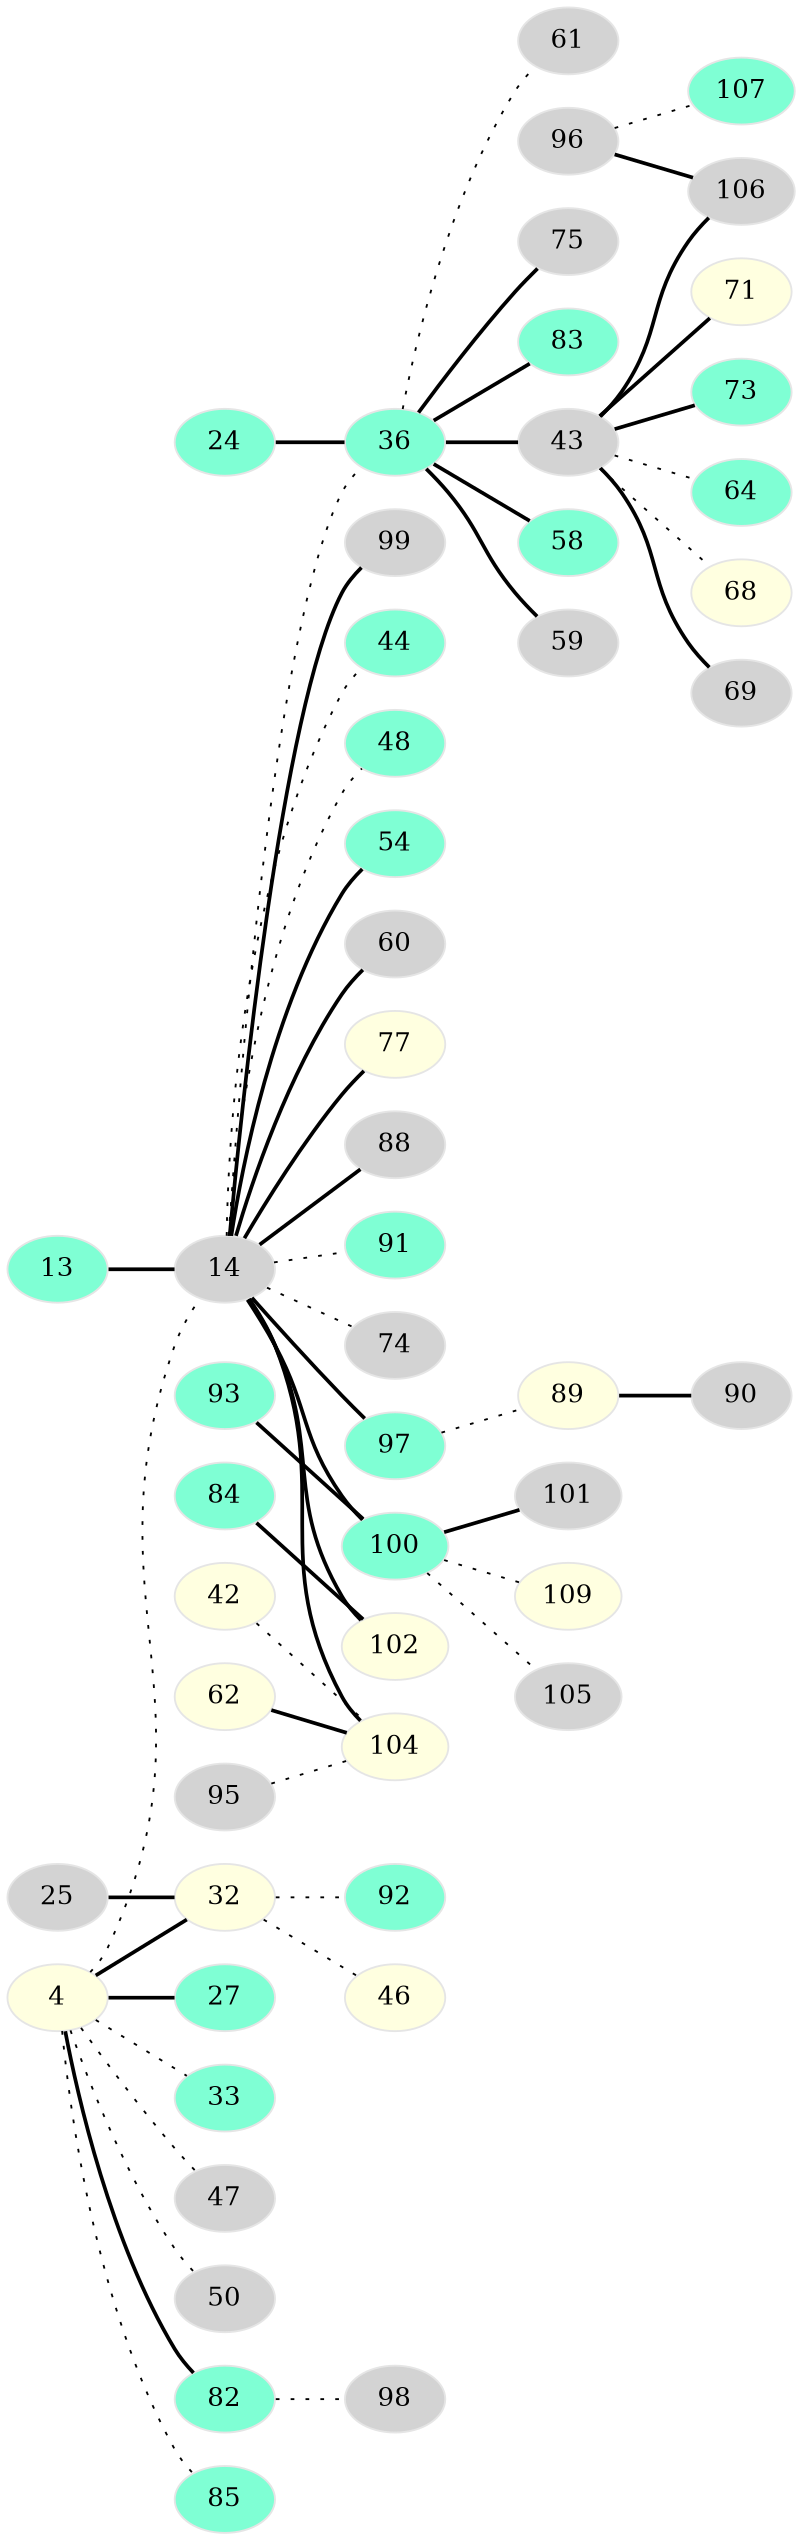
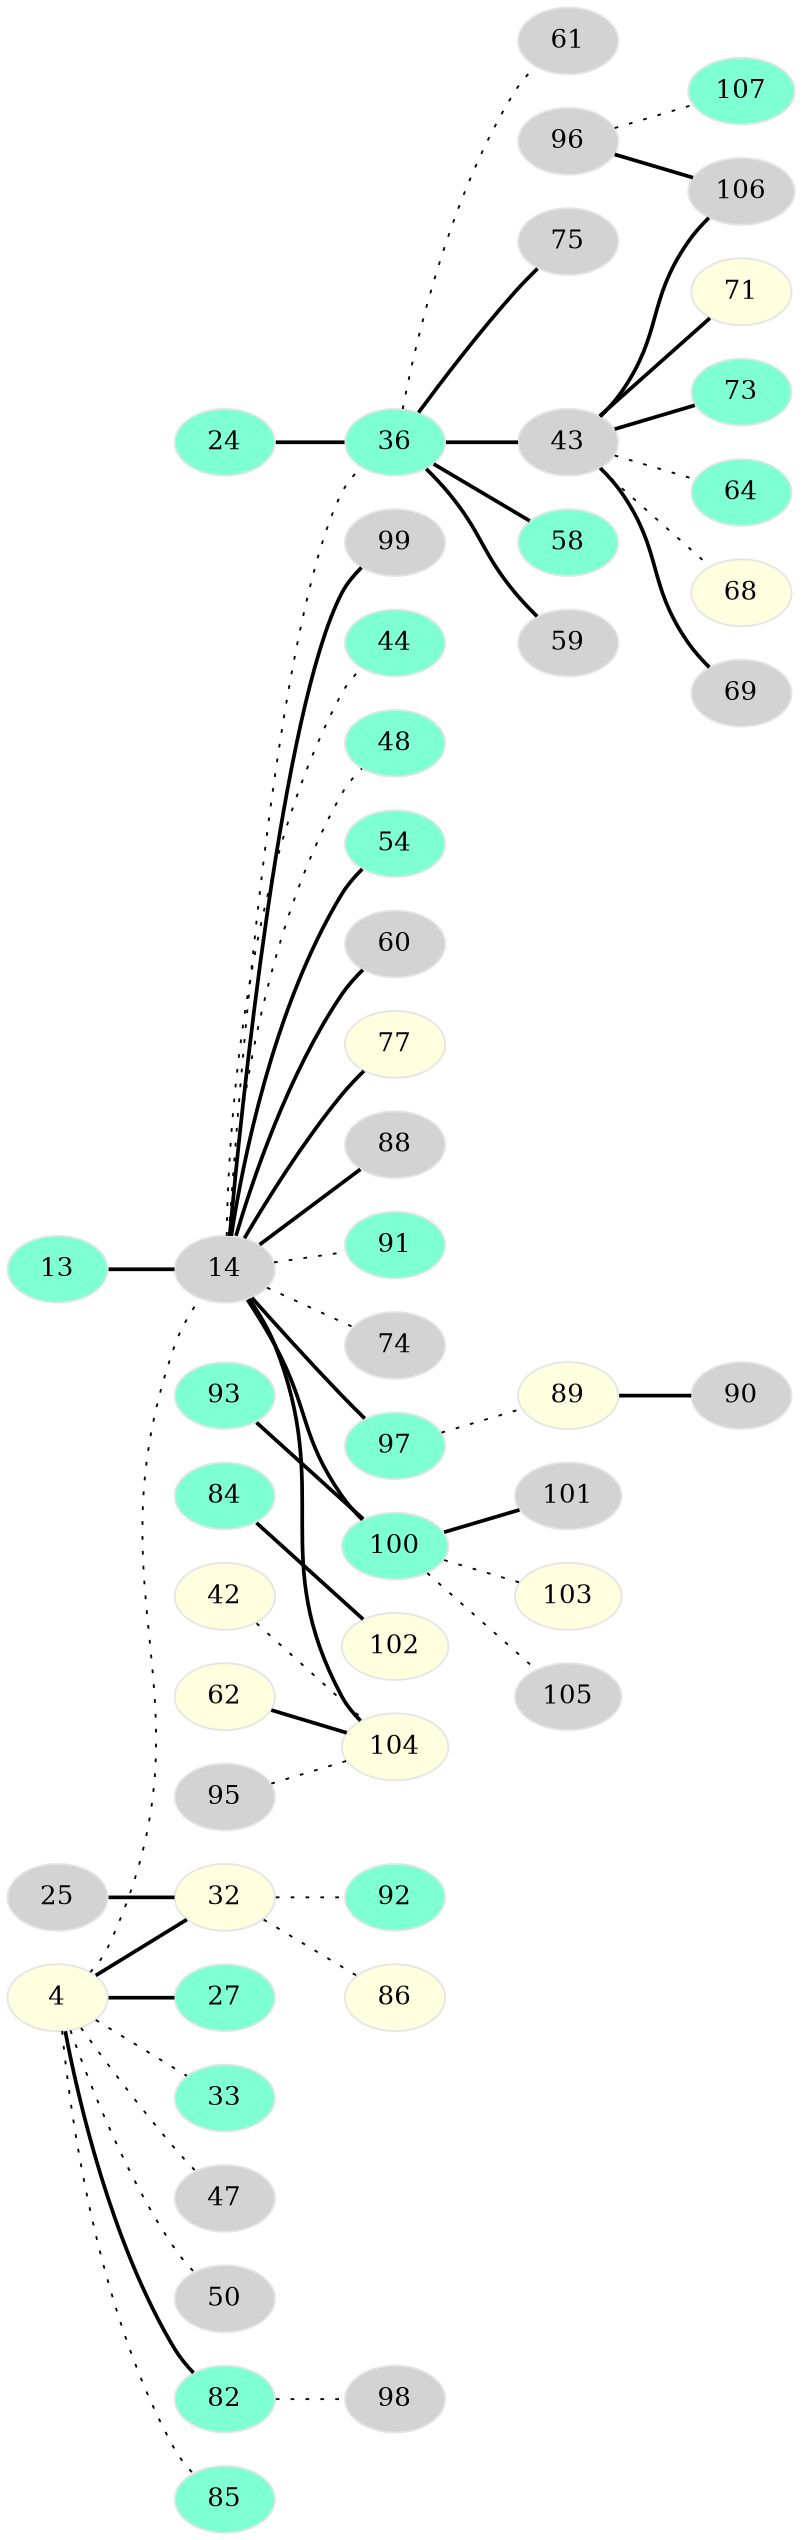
  graph {
    rankdir=LR
    node [color=gray90 fillcolor=aquamarine style=filled]
    edge [style=bold]
    14 [fillcolor=lightgrey super="+2+12"]
    36 [super="+1"]
    44
    48
    54
    60 [fillcolor=lightgrey]
    77 [fillcolor=lightyellow]
    88 [fillcolor=lightgrey]
    91 [super="+66"]
    n10 [fillcolor=lightgrey label=74]
    97
    99 [fillcolor=lightgrey super="+56"]
    100 [super="+67+78+79+81"]
    102 [fillcolor=lightyellow super="+74"]
    104 [fillcolor=lightyellow super="+10+28+39+87+86"]
    4 [fillcolor=lightyellow]
    27
    32 [fillcolor=lightyellow super="+15"]
    33
    47 [fillcolor=lightgrey super="+23"]
    50 [fillcolor=lightgrey]
    82 [super="+55+70"]
    85 [super="+80"]
-   46 [fillcolor=lightyellow]
+   46 [fillcolor=lightyellow label=86]
    92
    98 [fillcolor=lightgrey]
    13
    43 [fillcolor=lightgrey super="+21"]
    58 [super="+3"]
    59 [fillcolor=lightgrey]
    61 [fillcolor=lightgrey super="+52"]
    75 [fillcolor=lightgrey super="+72"]
-   83
    89 [fillcolor=lightyellow super="+65"]
    90 [fillcolor=lightgrey]
    101 [fillcolor=lightgrey]
-   103 [fillcolor=lightyellow label=109]
+   103 [fillcolor=lightyellow]
    105 [fillcolor=lightgrey]
    24
    25 [fillcolor=lightgrey]
    64
    68 [fillcolor=lightyellow]
    69 [fillcolor=lightgrey]
    71 [fillcolor=lightyellow]
    73
    106 [fillcolor=lightgrey super="+53+63"]
    42 [fillcolor=lightyellow]
    62 [fillcolor=lightyellow super="+40"]
    84
    93
    95 [fillcolor=lightgrey]
    96 [fillcolor=lightgrey super="+76"]
    107
    14 -- 36 [style=dotted]
    14 -- 44 [style=dotted]
    14 -- 48 [style=dotted]
    14 -- 54
    14 -- 60
    14 -- 77
    14 -- 88
    14 -- 91 [style=dotted]
    14 -- n10 [style=dotted]
    14 -- 97
    14 -- 99
    14 -- 100
-   14 -- 102
    14 -- 104 [weight=2]
    36 -- 43 [weight=2]
    36 -- 58
    36 -- 59
    36 -- 61 [style=dotted]
    36 -- 75
-   36 -- 83
    97 -- 89 [style=dotted]
    100 -- 101
    100 -- 103 [style=dotted]
    100 -- 105 [style=dotted]
    4 -- 14 [style=dotted weight=3]
    4 -- 27
    4 -- 32 [weight=2]
    4 -- 33 [style=dotted]
    4 -- 47 [style=dotted]
    4 -- 50 [style=dotted]
    4 -- 82
    4 -- 85 [style=dotted]
    32 -- 46 [style=dotted]
    32 -- 92 [style=dotted]
    82 -- 98 [style=dotted]
    13 -- 14
    43 -- 64 [style=dotted]
    43 -- 68 [style=dotted]
    43 -- 69
    43 -- 71
    43 -- 73
    43 -- 106
    89 -- 90
    24 -- 36
    25 -- 32
    42 -- 104 [style=dotted]
    62 -- 104
    84 -- 102
    93 -- 100
    95 -- 104 [style=dotted]
    96 -- 106
    96 -- 107 [style=dotted]
  }
